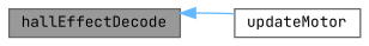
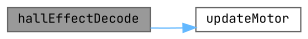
  digraph {
    rankdir=LR
    fontname="JetBrains Mono"
    node [fontname="JetBrains Mono" fontsize=10 shape=box style=filled]
    n1 [color=gray40 fillcolor=grey60 fontcolor=black height=0.2 label=hallEffectDecode width=0.4]
    n2 [color=grey40 fillcolor=white height=0.2 label=updateMotor width=0.4]
-   n2 -> n1 [color=steelblue1 fontname="JetBrains Mono" fontsize=10 labelfontname=Helvetica labelfontsize=10 style=solid]
+   n1 -> n2 [color=steelblue1 fontname="JetBrains Mono" fontsize=10 labelfontname=Helvetica labelfontsize=10 style=solid]
  }
